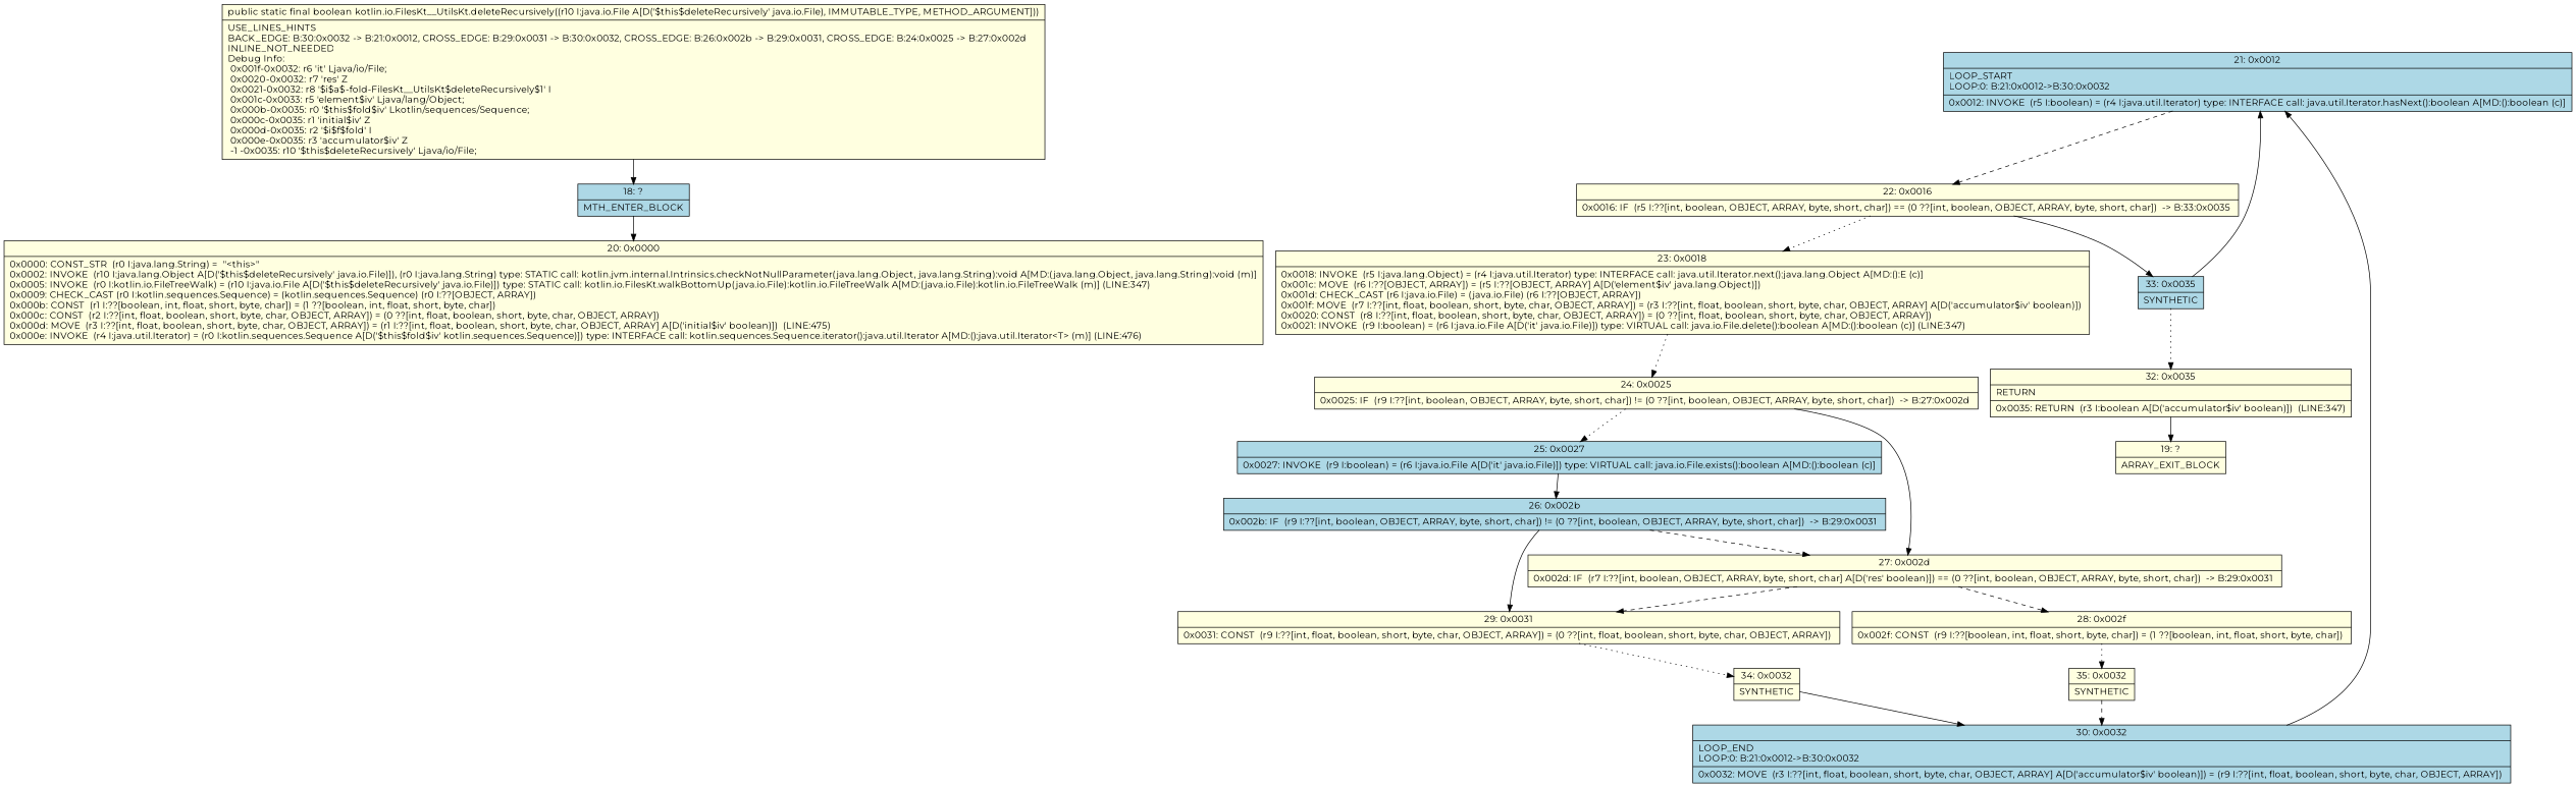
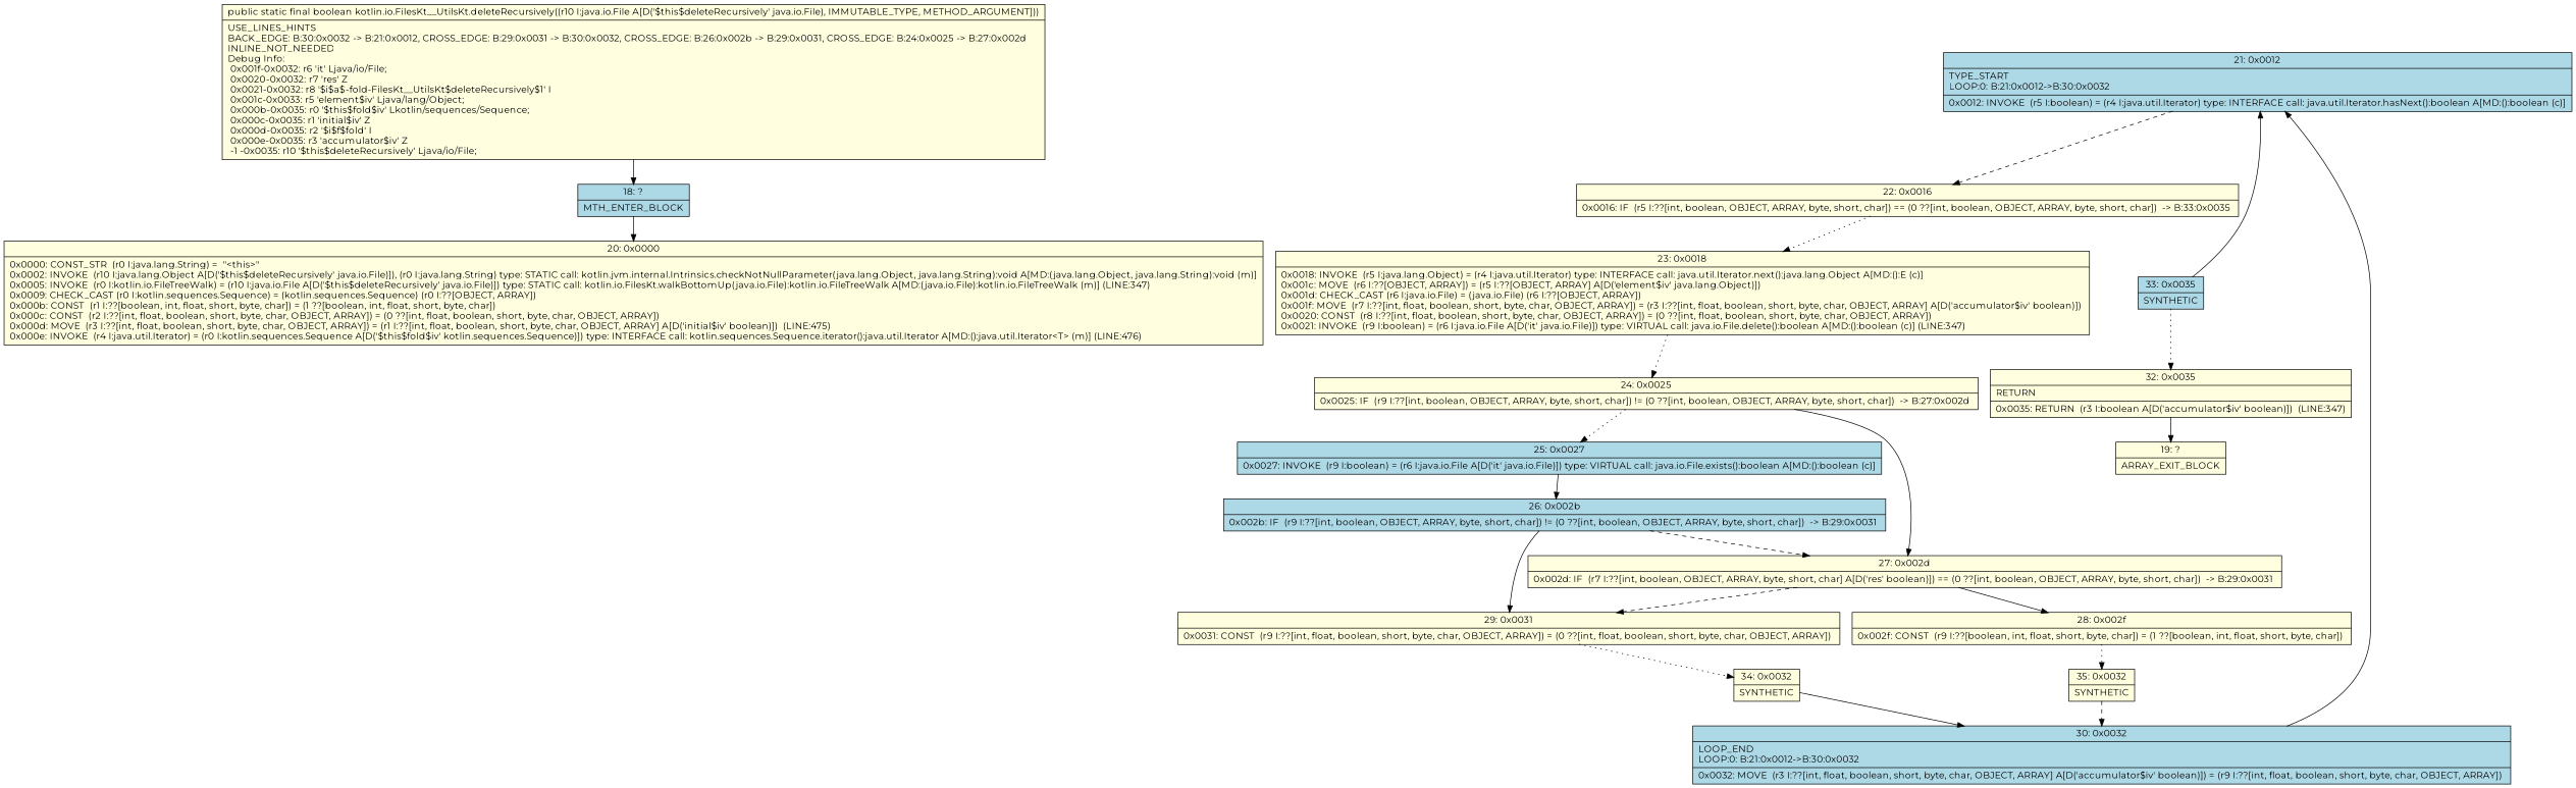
  digraph {
    fontname=Montserrat
    node [fillcolor=lightyellow fontname=Montserrat shape=record style=filled]
    edge [fontname=Montserrat style=solid]
    n1 [fillcolor=lightblue label="{18\:\ ?|MTH_ENTER_BLOCK\l}"]
    n2 [label="{20\:\ 0x0000|0x0000: CONST_STR  (r0 I:java.lang.String) =  \"\<this\>\" \l0x0002: INVOKE  (r10 I:java.lang.Object A[D('$this$deleteRecursively' java.io.File)]), (r0 I:java.lang.String) type: STATIC call: kotlin.jvm.internal.Intrinsics.checkNotNullParameter(java.lang.Object, java.lang.String):void A[MD:(java.lang.Object, java.lang.String):void (m)]\l0x0005: INVOKE  (r0 I:kotlin.io.FileTreeWalk) = (r10 I:java.io.File A[D('$this$deleteRecursively' java.io.File)]) type: STATIC call: kotlin.io.FilesKt.walkBottomUp(java.io.File):kotlin.io.FileTreeWalk A[MD:(java.io.File):kotlin.io.FileTreeWalk (m)] (LINE:347)\l0x0009: CHECK_CAST (r0 I:kotlin.sequences.Sequence) = (kotlin.sequences.Sequence) (r0 I:??[OBJECT, ARRAY]) \l0x000b: CONST  (r1 I:??[boolean, int, float, short, byte, char]) = (1 ??[boolean, int, float, short, byte, char]) \l0x000c: CONST  (r2 I:??[int, float, boolean, short, byte, char, OBJECT, ARRAY]) = (0 ??[int, float, boolean, short, byte, char, OBJECT, ARRAY]) \l0x000d: MOVE  (r3 I:??[int, float, boolean, short, byte, char, OBJECT, ARRAY]) = (r1 I:??[int, float, boolean, short, byte, char, OBJECT, ARRAY] A[D('initial$iv' boolean)])  (LINE:475)\l0x000e: INVOKE  (r4 I:java.util.Iterator) = (r0 I:kotlin.sequences.Sequence A[D('$this$fold$iv' kotlin.sequences.Sequence)]) type: INTERFACE call: kotlin.sequences.Sequence.iterator():java.util.Iterator A[MD:():java.util.Iterator\<T\> (m)] (LINE:476)\l}"]
-   n3 [fillcolor=lightblue label="{21\:\ 0x0012|LOOP_START\lLOOP:0: B:21:0x0012\-\>B:30:0x0032\l|0x0012: INVOKE  (r5 I:boolean) = (r4 I:java.util.Iterator) type: INTERFACE call: java.util.Iterator.hasNext():boolean A[MD:():boolean (c)]\l}"]
+   n3 [fillcolor=lightblue label="{21\:\ 0x0012|TYPE_START\lLOOP:0: B:21:0x0012\-\>B:30:0x0032\l|0x0012: INVOKE  (r5 I:boolean) = (r4 I:java.util.Iterator) type: INTERFACE call: java.util.Iterator.hasNext():boolean A[MD:():boolean (c)]\l}"]
    n4 [label="{22\:\ 0x0016|0x0016: IF  (r5 I:??[int, boolean, OBJECT, ARRAY, byte, short, char]) == (0 ??[int, boolean, OBJECT, ARRAY, byte, short, char])  \-\> B:33:0x0035 \l}"]
    n5 [label="{23\:\ 0x0018|0x0018: INVOKE  (r5 I:java.lang.Object) = (r4 I:java.util.Iterator) type: INTERFACE call: java.util.Iterator.next():java.lang.Object A[MD:():E (c)]\l0x001c: MOVE  (r6 I:??[OBJECT, ARRAY]) = (r5 I:??[OBJECT, ARRAY] A[D('element$iv' java.lang.Object)]) \l0x001d: CHECK_CAST (r6 I:java.io.File) = (java.io.File) (r6 I:??[OBJECT, ARRAY]) \l0x001f: MOVE  (r7 I:??[int, float, boolean, short, byte, char, OBJECT, ARRAY]) = (r3 I:??[int, float, boolean, short, byte, char, OBJECT, ARRAY] A[D('accumulator$iv' boolean)]) \l0x0020: CONST  (r8 I:??[int, float, boolean, short, byte, char, OBJECT, ARRAY]) = (0 ??[int, float, boolean, short, byte, char, OBJECT, ARRAY]) \l0x0021: INVOKE  (r9 I:boolean) = (r6 I:java.io.File A[D('it' java.io.File)]) type: VIRTUAL call: java.io.File.delete():boolean A[MD:():boolean (c)] (LINE:347)\l}"]
    n6 [fillcolor=lightblue label="{33\:\ 0x0035|SYNTHETIC\l}"]
    n7 [label="{24\:\ 0x0025|0x0025: IF  (r9 I:??[int, boolean, OBJECT, ARRAY, byte, short, char]) != (0 ??[int, boolean, OBJECT, ARRAY, byte, short, char])  \-\> B:27:0x002d \l}"]
    n8 [label="{32\:\ 0x0035|RETURN\l|0x0035: RETURN  (r3 I:boolean A[D('accumulator$iv' boolean)])  (LINE:347)\l}"]
    n9 [fillcolor=lightblue label="{25\:\ 0x0027|0x0027: INVOKE  (r9 I:boolean) = (r6 I:java.io.File A[D('it' java.io.File)]) type: VIRTUAL call: java.io.File.exists():boolean A[MD:():boolean (c)]\l}"]
    n10 [label="{27\:\ 0x002d|0x002d: IF  (r7 I:??[int, boolean, OBJECT, ARRAY, byte, short, char] A[D('res' boolean)]) == (0 ??[int, boolean, OBJECT, ARRAY, byte, short, char])  \-\> B:29:0x0031 \l}"]
    n11 [fillcolor=lightblue label="{26\:\ 0x002b|0x002b: IF  (r9 I:??[int, boolean, OBJECT, ARRAY, byte, short, char]) != (0 ??[int, boolean, OBJECT, ARRAY, byte, short, char])  \-\> B:29:0x0031 \l}"]
    n12 [label="{29\:\ 0x0031|0x0031: CONST  (r9 I:??[int, float, boolean, short, byte, char, OBJECT, ARRAY]) = (0 ??[int, float, boolean, short, byte, char, OBJECT, ARRAY]) \l}"]
    n13 [label="{28\:\ 0x002f|0x002f: CONST  (r9 I:??[boolean, int, float, short, byte, char]) = (1 ??[boolean, int, float, short, byte, char]) \l}"]
    n14 [label="{34\:\ 0x0032|SYNTHETIC\l}"]
    n15 [fillcolor=lightblue label="{30\:\ 0x0032|LOOP_END\lLOOP:0: B:21:0x0012\-\>B:30:0x0032\l|0x0032: MOVE  (r3 I:??[int, float, boolean, short, byte, char, OBJECT, ARRAY] A[D('accumulator$iv' boolean)]) = (r9 I:??[int, float, boolean, short, byte, char, OBJECT, ARRAY]) \l}"]
    n16 [label="{35\:\ 0x0032|SYNTHETIC\l}"]
    n17 [label="{19\:\ ?|ARRAY_EXIT_BLOCK\l}"]
    n18 [label="{public static final boolean kotlin.io.FilesKt__UtilsKt.deleteRecursively((r10 I:java.io.File A[D('$this$deleteRecursively' java.io.File), IMMUTABLE_TYPE, METHOD_ARGUMENT]))  | USE_LINES_HINTS\lBACK_EDGE: B:30:0x0032 \-\> B:21:0x0012, CROSS_EDGE: B:29:0x0031 \-\> B:30:0x0032, CROSS_EDGE: B:26:0x002b \-\> B:29:0x0031, CROSS_EDGE: B:24:0x0025 \-\> B:27:0x002d\lINLINE_NOT_NEEDED\lDebug Info:\l  0x001f\-0x0032: r6 'it' Ljava\/io\/File;\l  0x0020\-0x0032: r7 'res' Z\l  0x0021\-0x0032: r8 '$i$a$\-fold\-FilesKt__UtilsKt$deleteRecursively$1' I\l  0x001c\-0x0033: r5 'element$iv' Ljava\/lang\/Object;\l  0x000b\-0x0035: r0 '$this$fold$iv' Lkotlin\/sequences\/Sequence;\l  0x000c\-0x0035: r1 'initial$iv' Z\l  0x000d\-0x0035: r2 '$i$f$fold' I\l  0x000e\-0x0035: r3 'accumulator$iv' Z\l  \-1 \-0x0035: r10 '$this$deleteRecursively' Ljava\/io\/File;\l}"]
    n1 -> n2
    n3 -> n4 [style=dashed]
    n4 -> n5 [style=dotted]
-   n4 -> n6
    n5 -> n7 [style=dotted]
    n6 -> n3
    n6 -> n8 [style=dotted]
    n7 -> n9 [style=dotted]
    n7 -> n10
    n8 -> n17
    n9 -> n11
    n10 -> n12 [style=dashed]
-   n10 -> n13 [style=dashed]
+   n10 -> n13
    n11 -> n10 [style=dashed]
    n11 -> n12
    n12 -> n14 [style=dotted]
    n13 -> n16 [style=dotted]
    n14 -> n15
    n15 -> n3
    n16 -> n15 [style=dashed]
    n18 -> n1
  }
